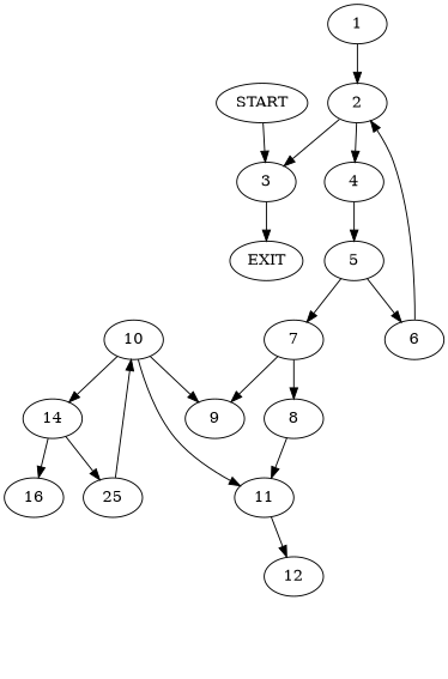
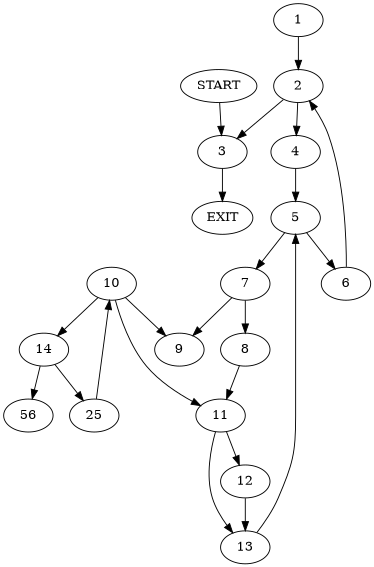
  digraph {
    n1 [label=START]
    3
    1
    2
    n5 [label=EXIT]
    4
    5
    6
    7
    8
    9
    11
    12
+   13
    10
    14
    n17 [label=25]
-   16
+   16 [label=56]
    n1 -> 3
    3 -> n5
    1 -> 2
    2 -> 3
    2 -> 4
    4 -> 5
    5 -> 6
    5 -> 7
    6 -> 2
    7 -> 8
    7 -> 9
    8 -> 11
    11 -> 12
+   11 -> 13
+   12 -> 13
+   13 -> 5
    10 -> 9
    10 -> 11
    10 -> 14
    14 -> n17
    14 -> 16
    n17 -> 10
  }
